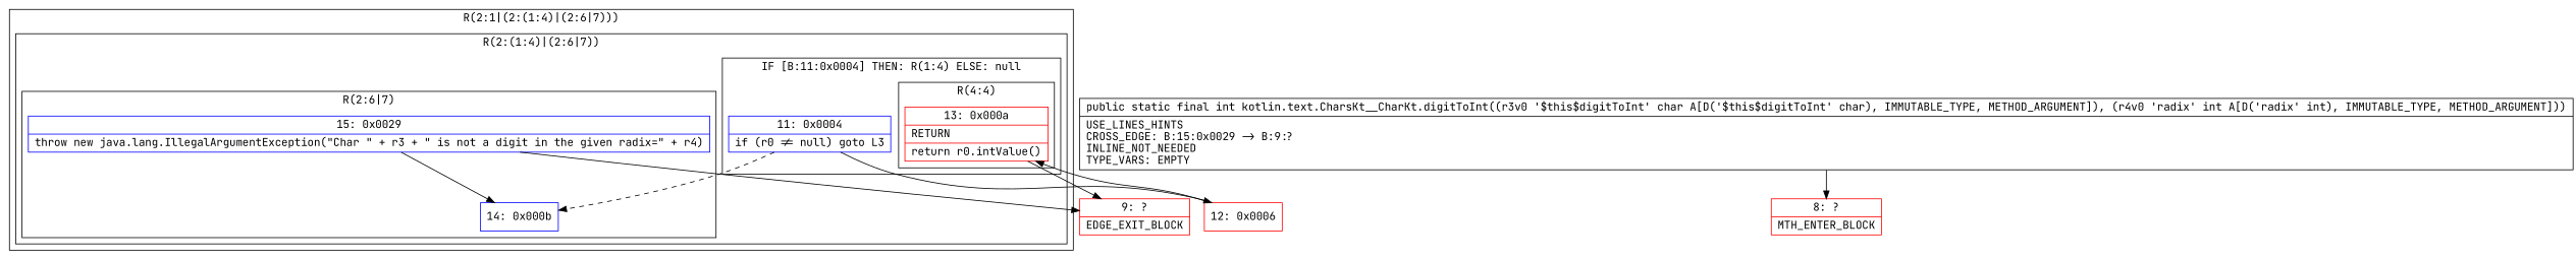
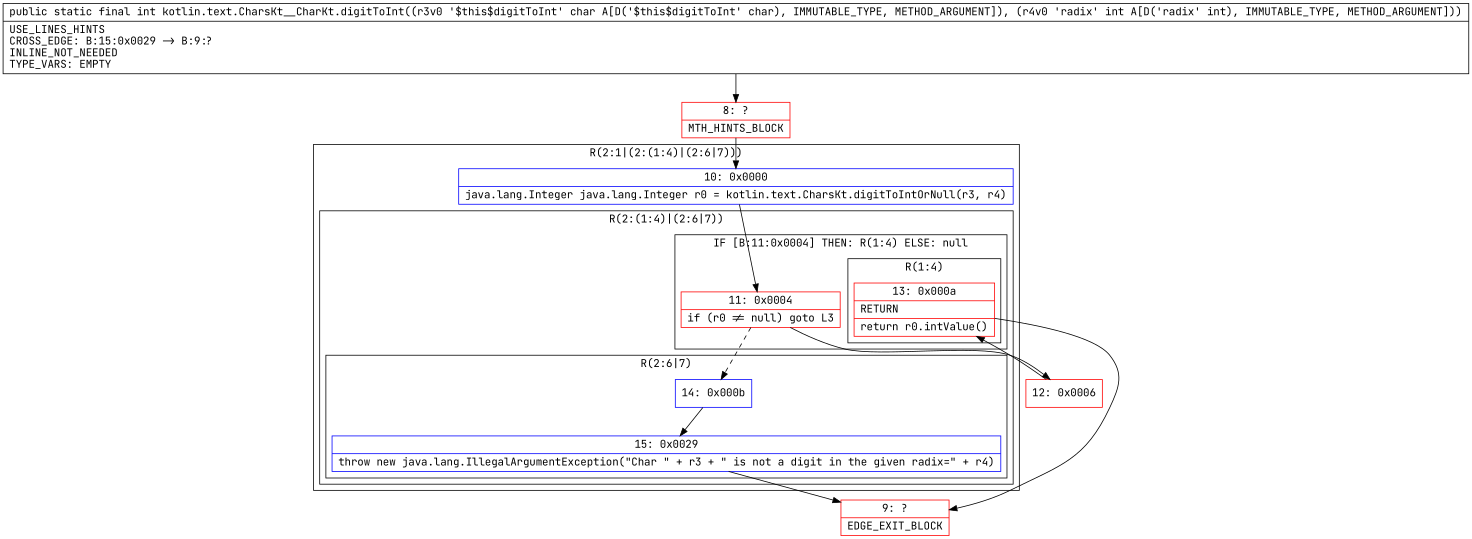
  digraph {
    fontname="JetBrains Mono"
    node [color=red fontname="JetBrains Mono" shape=record]
    edge [fontname="JetBrains Mono"]
    n1 [label="{13\:\ 0x000a|RETURN\l|return r0.intValue()\l}"]
-   n2 [color=blue label="{11\:\ 0x0004|if (r0 != null) goto L3\l}"]
+   n2 [label="{11\:\ 0x0004|if (r0 != null) goto L3\l}"]
    n3 [color=blue label="{14\:\ 0x000b}"]
    n4 [color=blue label="{15\:\ 0x0029|throw new java.lang.IllegalArgumentException(\"Char \" + r3 + \" is not a digit in the given radix=\" + r4)\l}"]
+   n5 [color=blue label="{10\:\ 0x0000|java.lang.Integer java.lang.Integer r0 = kotlin.text.CharsKt.digitToIntOrNull(r3, r4)\l}"]
    n6 [label="{9\:\ ?|EDGE_EXIT_BLOCK\l}"]
    n7 [label="{12\:\ 0x0006}"]
-   n8 [label="{8\:\ ?|MTH_ENTER_BLOCK\l}"]
+   n8 [label="{8\:\ ?|MTH_HINTS_BLOCK\l}"]
    n9 [label="{public static final int kotlin.text.CharsKt__CharKt.digitToInt((r3v0 '$this$digitToInt' char A[D('$this$digitToInt' char), IMMUTABLE_TYPE, METHOD_ARGUMENT]), (r4v0 'radix' int A[D('radix' int), IMMUTABLE_TYPE, METHOD_ARGUMENT]))  | USE_LINES_HINTS\lCROSS_EDGE: B:15:0x0029 \-\> B:9:?\lINLINE_NOT_NEEDED\lTYPE_VARS: EMPTY\l}" color=""]
    subgraph cluster_1 {
      label="R(2:1|(2:(1:4)|(2:6|7)))"
+     n5
      subgraph cluster_2 {
        label="R(2:(1:4)|(2:6|7))"
        subgraph cluster_3 {
          label="IF [B:11:0x0004] THEN: R(1:4) ELSE: null"
          n2
          subgraph cluster_4 {
-           label="R(4:4)"
+           label="R(1:4)"
            n1
          }
        }
        subgraph cluster_5 {
          label="R(2:6|7)"
          n3
          n4
        }
      }
    }
    n1 -> n6
    n2 -> n3 [style=dashed]
    n2 -> n7
-   n4 -> n3
+   n3 -> n4
    n4 -> n6
+   n5 -> n2
    n7 -> n1
+   n8 -> n5
    n9 -> n8
  }
